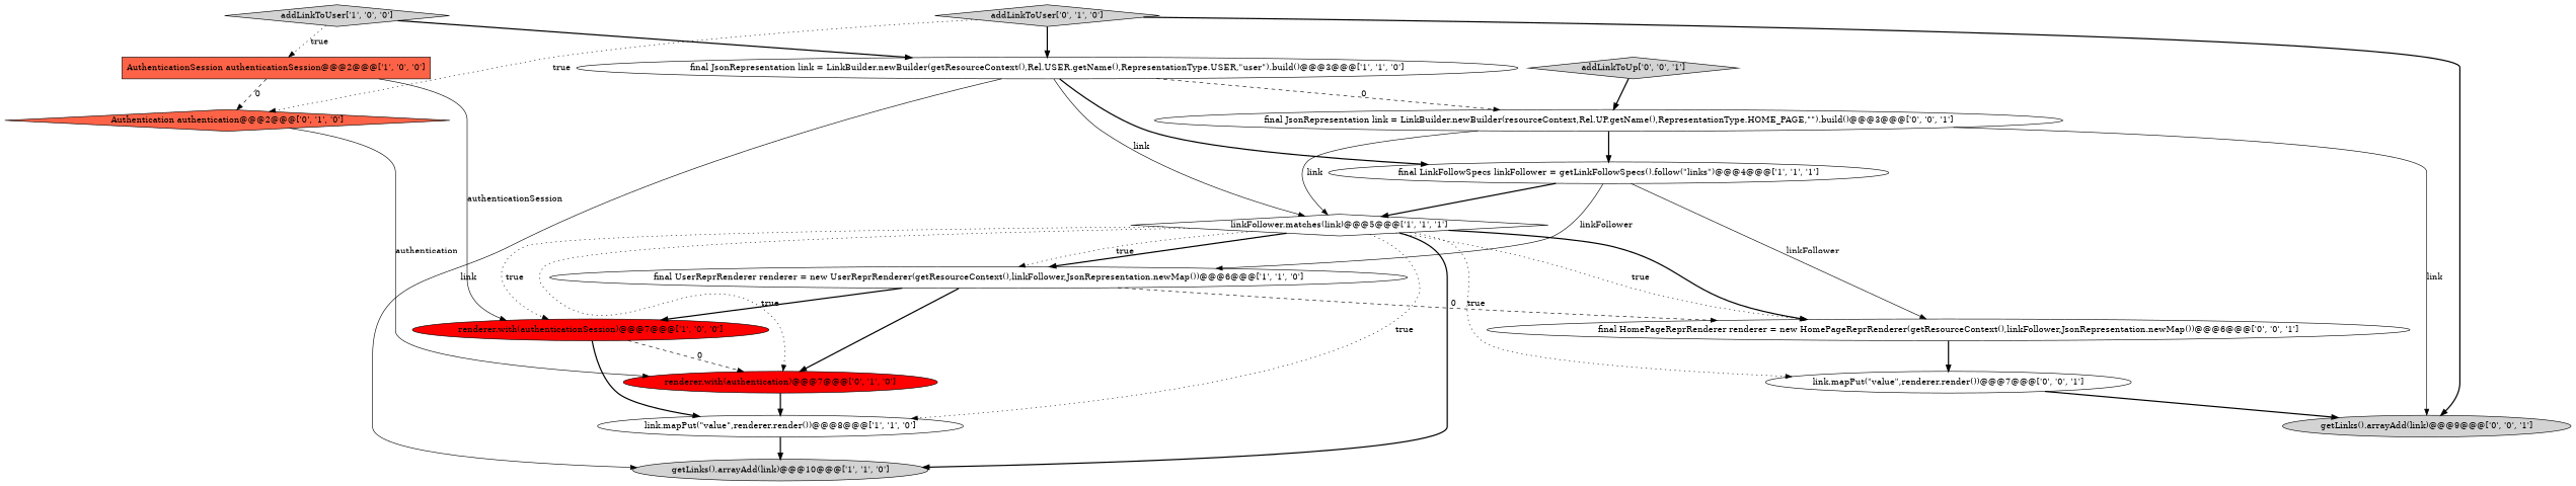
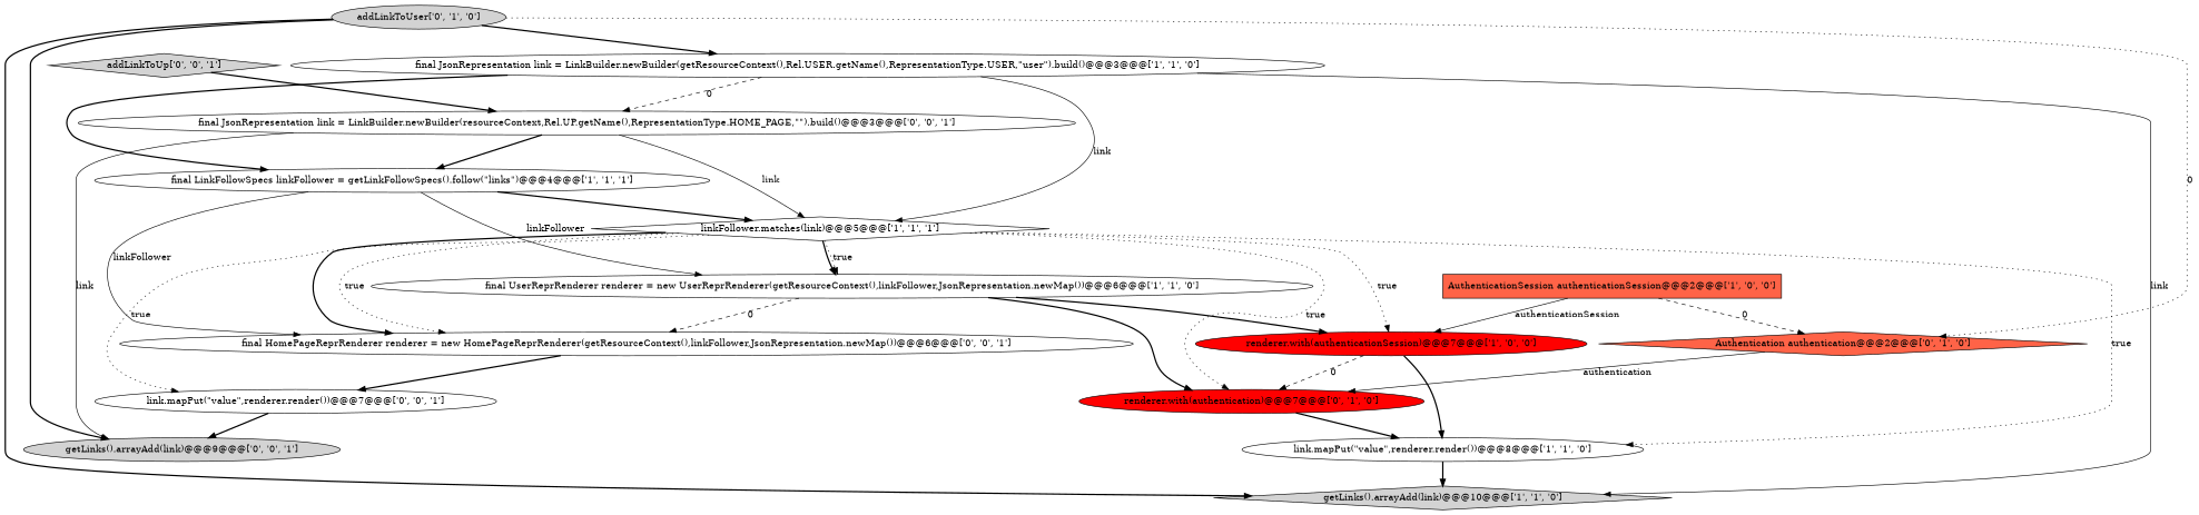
  digraph {
    node [fillcolor=white shape=ellipse style=filled]
    edge [style=bold]
    n1 [fillcolor=red label="renderer.with(authentication)@@@7@@@['0', '1', '0']"]
    n2 [label="link.mapPut(\"value\",renderer.render())@@@8@@@['1', '1', '0']"]
-   n3 [fillcolor=lightgray label="getLinks().arrayAdd(link)@@@10@@@['1', '1', '0']"]
+   n3 [fillcolor=lightgray label="getLinks().arrayAdd(link)@@@10@@@['1', '1', '0']" shape=diamond]
    n4 [fillcolor=red label="renderer.with(authenticationSession)@@@7@@@['1', '0', '0']"]
    n5 [label="link.mapPut(\"value\",renderer.render())@@@7@@@['0', '0', '1']"]
    n6 [fillcolor=lightgray label="getLinks().arrayAdd(link)@@@9@@@['0', '0', '1']"]
    n7 [fillcolor=tomato label="Authentication authentication@@@2@@@['0', '1', '0']" shape=diamond]
-   n8 [fillcolor=lightgray label="addLinkToUser['0', '1', '0']" shape=diamond]
+   n8 [fillcolor=lightgray label="addLinkToUser['0', '1', '0']"]
    n9 [label="final JsonRepresentation link = LinkBuilder.newBuilder(getResourceContext(),Rel.USER.getName(),RepresentationType.USER,\"user\").build()@@@3@@@['1', '1', '0']"]
    n10 [label="linkFollower.matches(link)@@@5@@@['1', '1', '1']" shape=diamond]
    n11 [label="final JsonRepresentation link = LinkBuilder.newBuilder(resourceContext,Rel.UP.getName(),RepresentationType.HOME_PAGE,\"\").build()@@@3@@@['0', '0', '1']"]
    n12 [label="final LinkFollowSpecs linkFollower = getLinkFollowSpecs().follow(\"links\")@@@4@@@['1', '1', '1']"]
    n13 [label="final UserReprRenderer renderer = new UserReprRenderer(getResourceContext(),linkFollower,JsonRepresentation.newMap())@@@6@@@['1', '1', '0']"]
    n14 [label="final HomePageReprRenderer renderer = new HomePageReprRenderer(getResourceContext(),linkFollower,JsonRepresentation.newMap())@@@6@@@['0', '0', '1']"]
    n15 [fillcolor=tomato label="AuthenticationSession authenticationSession@@@2@@@['1', '0', '0']" shape=box]
-   n16 [fillcolor=lightgray label="addLinkToUser['1', '0', '0']" shape=diamond]
    n17 [fillcolor=lightgray label="addLinkToUp['0', '0', '1']" shape=diamond]
    n1 -> n2
    n2 -> n3
    n4 -> n1 [label=0 style=dashed]
    n4 -> n2
    n5 -> n6
    n7 -> n1 [label=authentication style=solid]
    n8 -> n6
-   n8 -> n7 [label=true style=dotted]
+   n8 -> n7 [label=0 style=dotted]
    n8 -> n9
    n9 -> n3 [label=link style=solid]
    n9 -> n10 [label=link style=solid]
    n9 -> n11 [label=0 style=dashed]
    n9 -> n12
    n10 -> n1 [label=true style=dotted]
    n10 -> n2 [label=true style=dotted]
-   n10 -> n3
+   n8 -> n3
    n10 -> n4 [label=true style=dotted]
    n10 -> n5 [label=true style=dotted]
    n10 -> n13
    n10 -> n13 [label=true style=dotted]
    n10 -> n14
    n10 -> n14 [label=true style=dotted]
    n11 -> n6 [label=link style=solid]
    n11 -> n10 [label=link style=solid]
    n11 -> n12
    n12 -> n10
    n12 -> n13 [label=linkFollower style=solid]
    n12 -> n14 [label=linkFollower style=solid]
    n13 -> n1
    n13 -> n4
    n13 -> n14 [label=0 style=dashed]
    n14 -> n5
    n15 -> n4 [label=authenticationSession style=solid]
    n15 -> n7 [label=0 style=dashed]
-   n16 -> n9
-   n16 -> n15 [label=true style=dotted]
    n17 -> n11
  }
